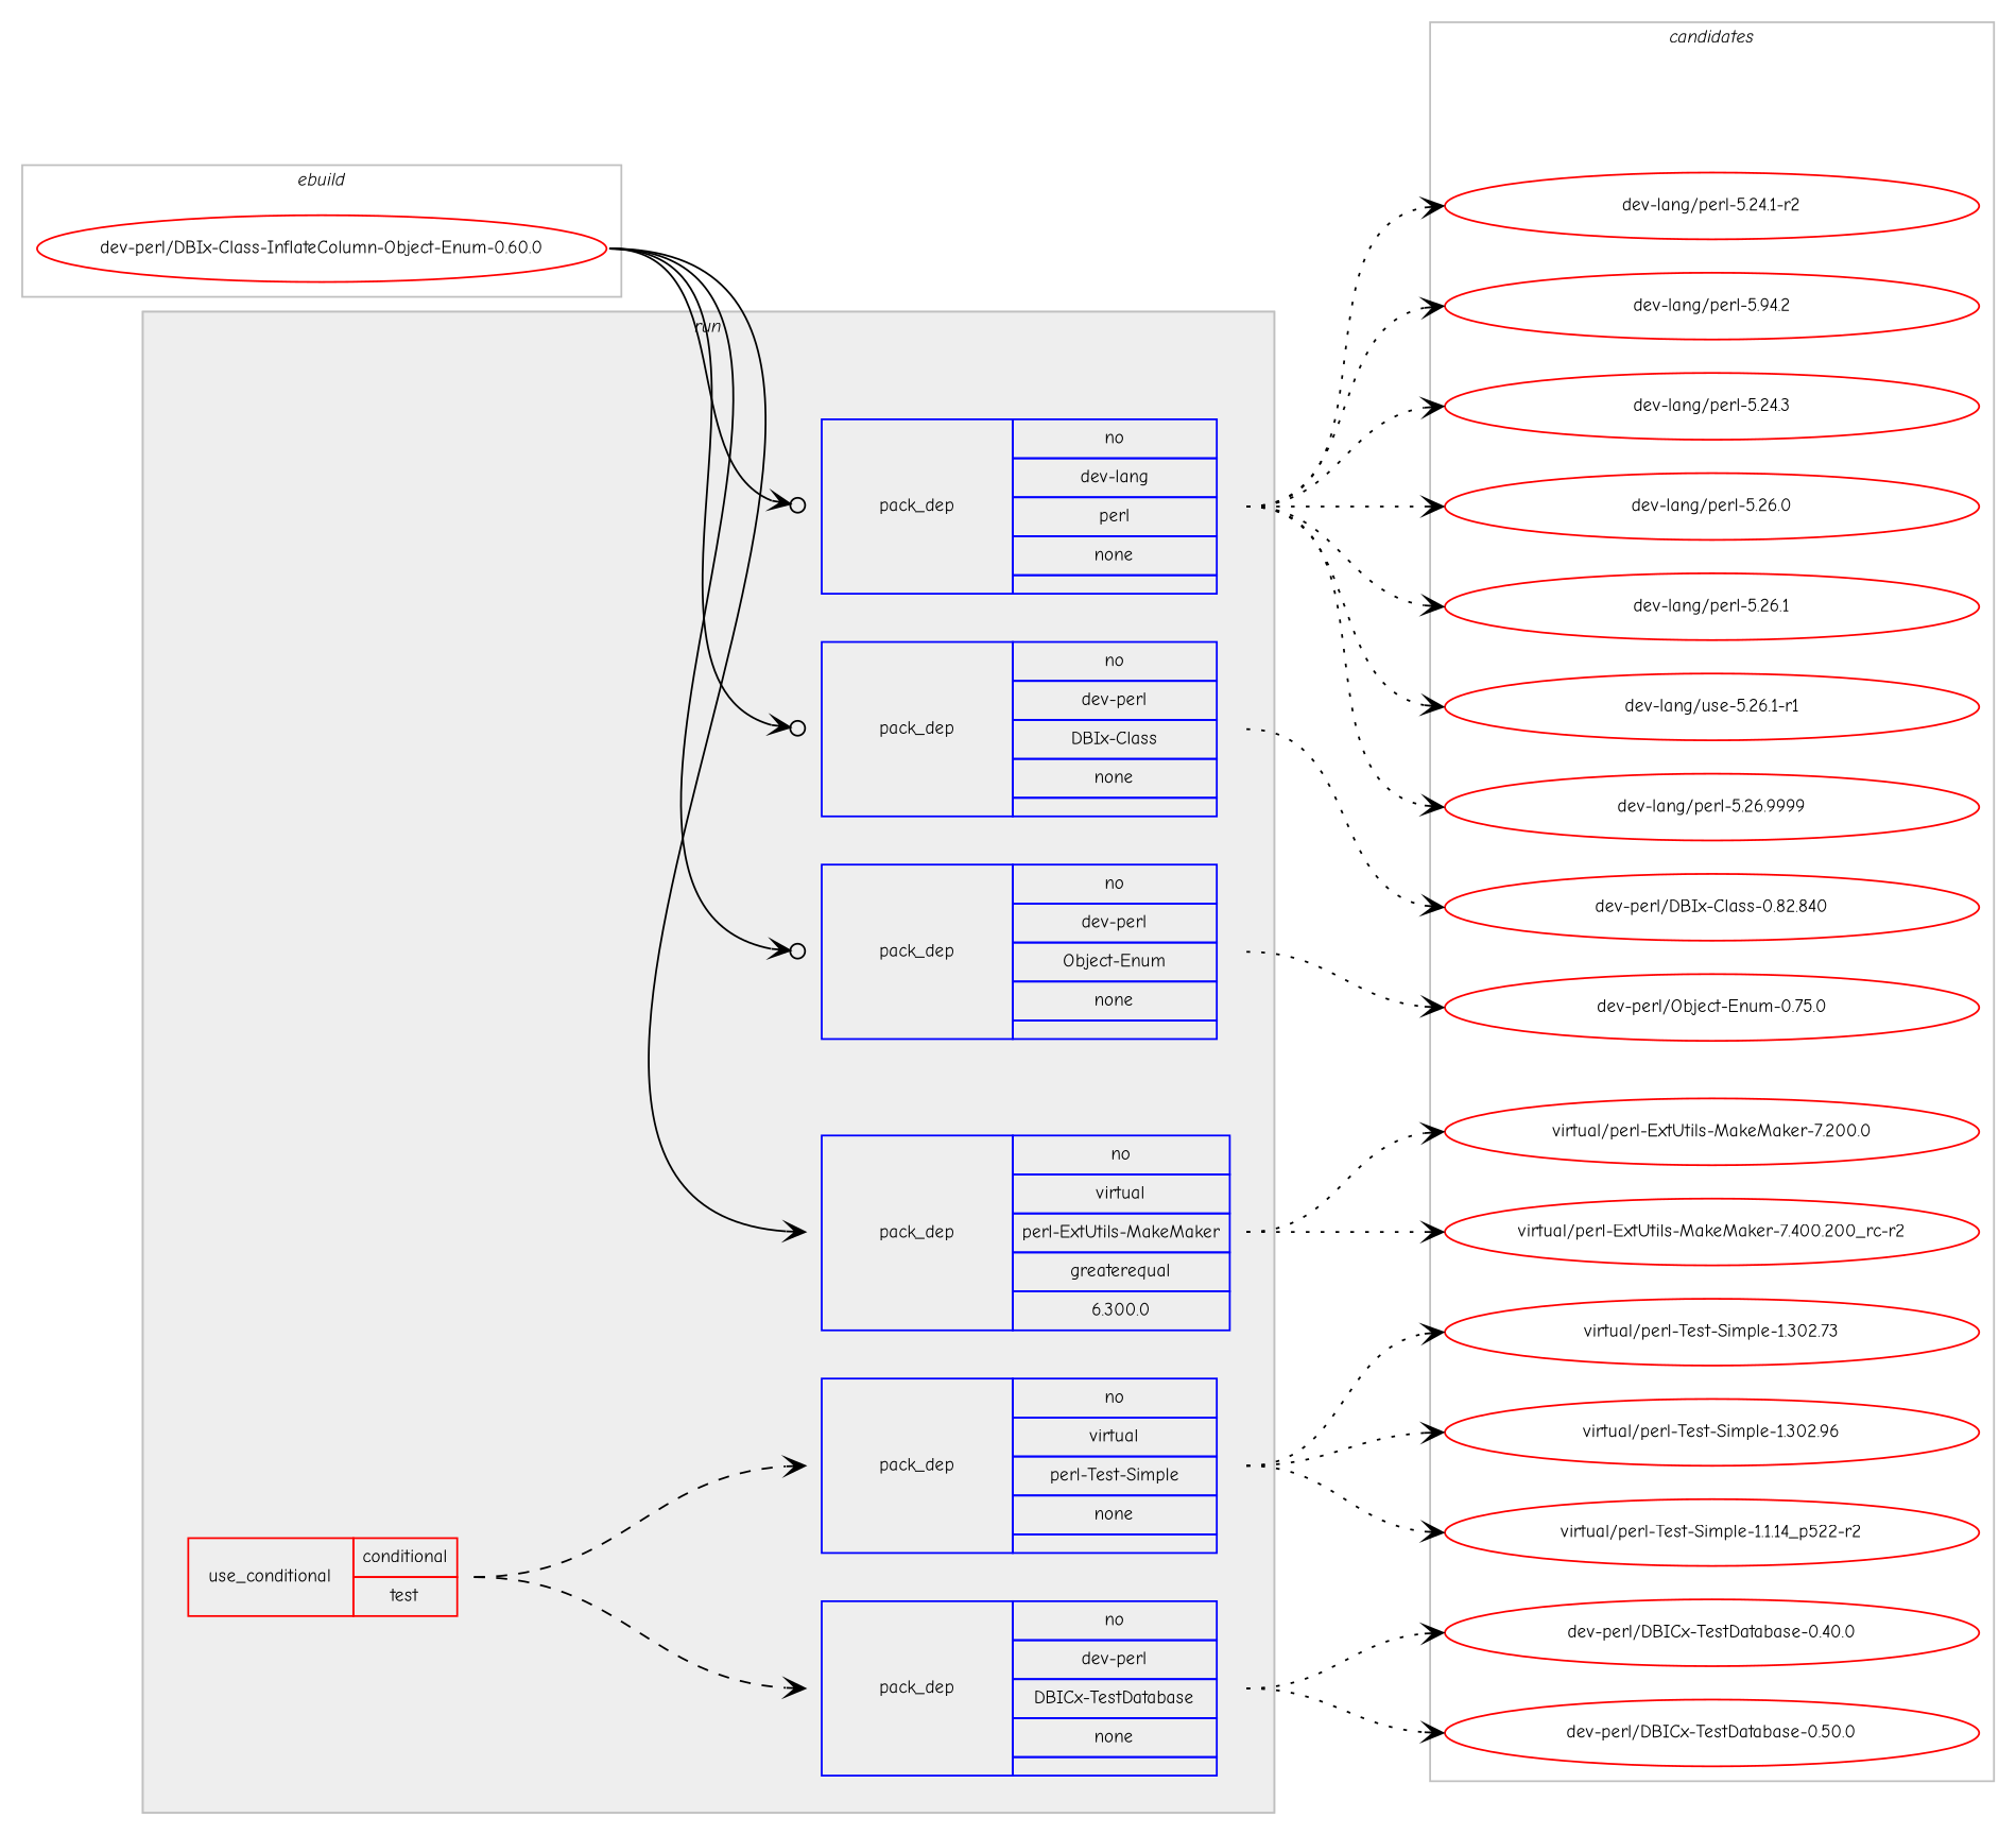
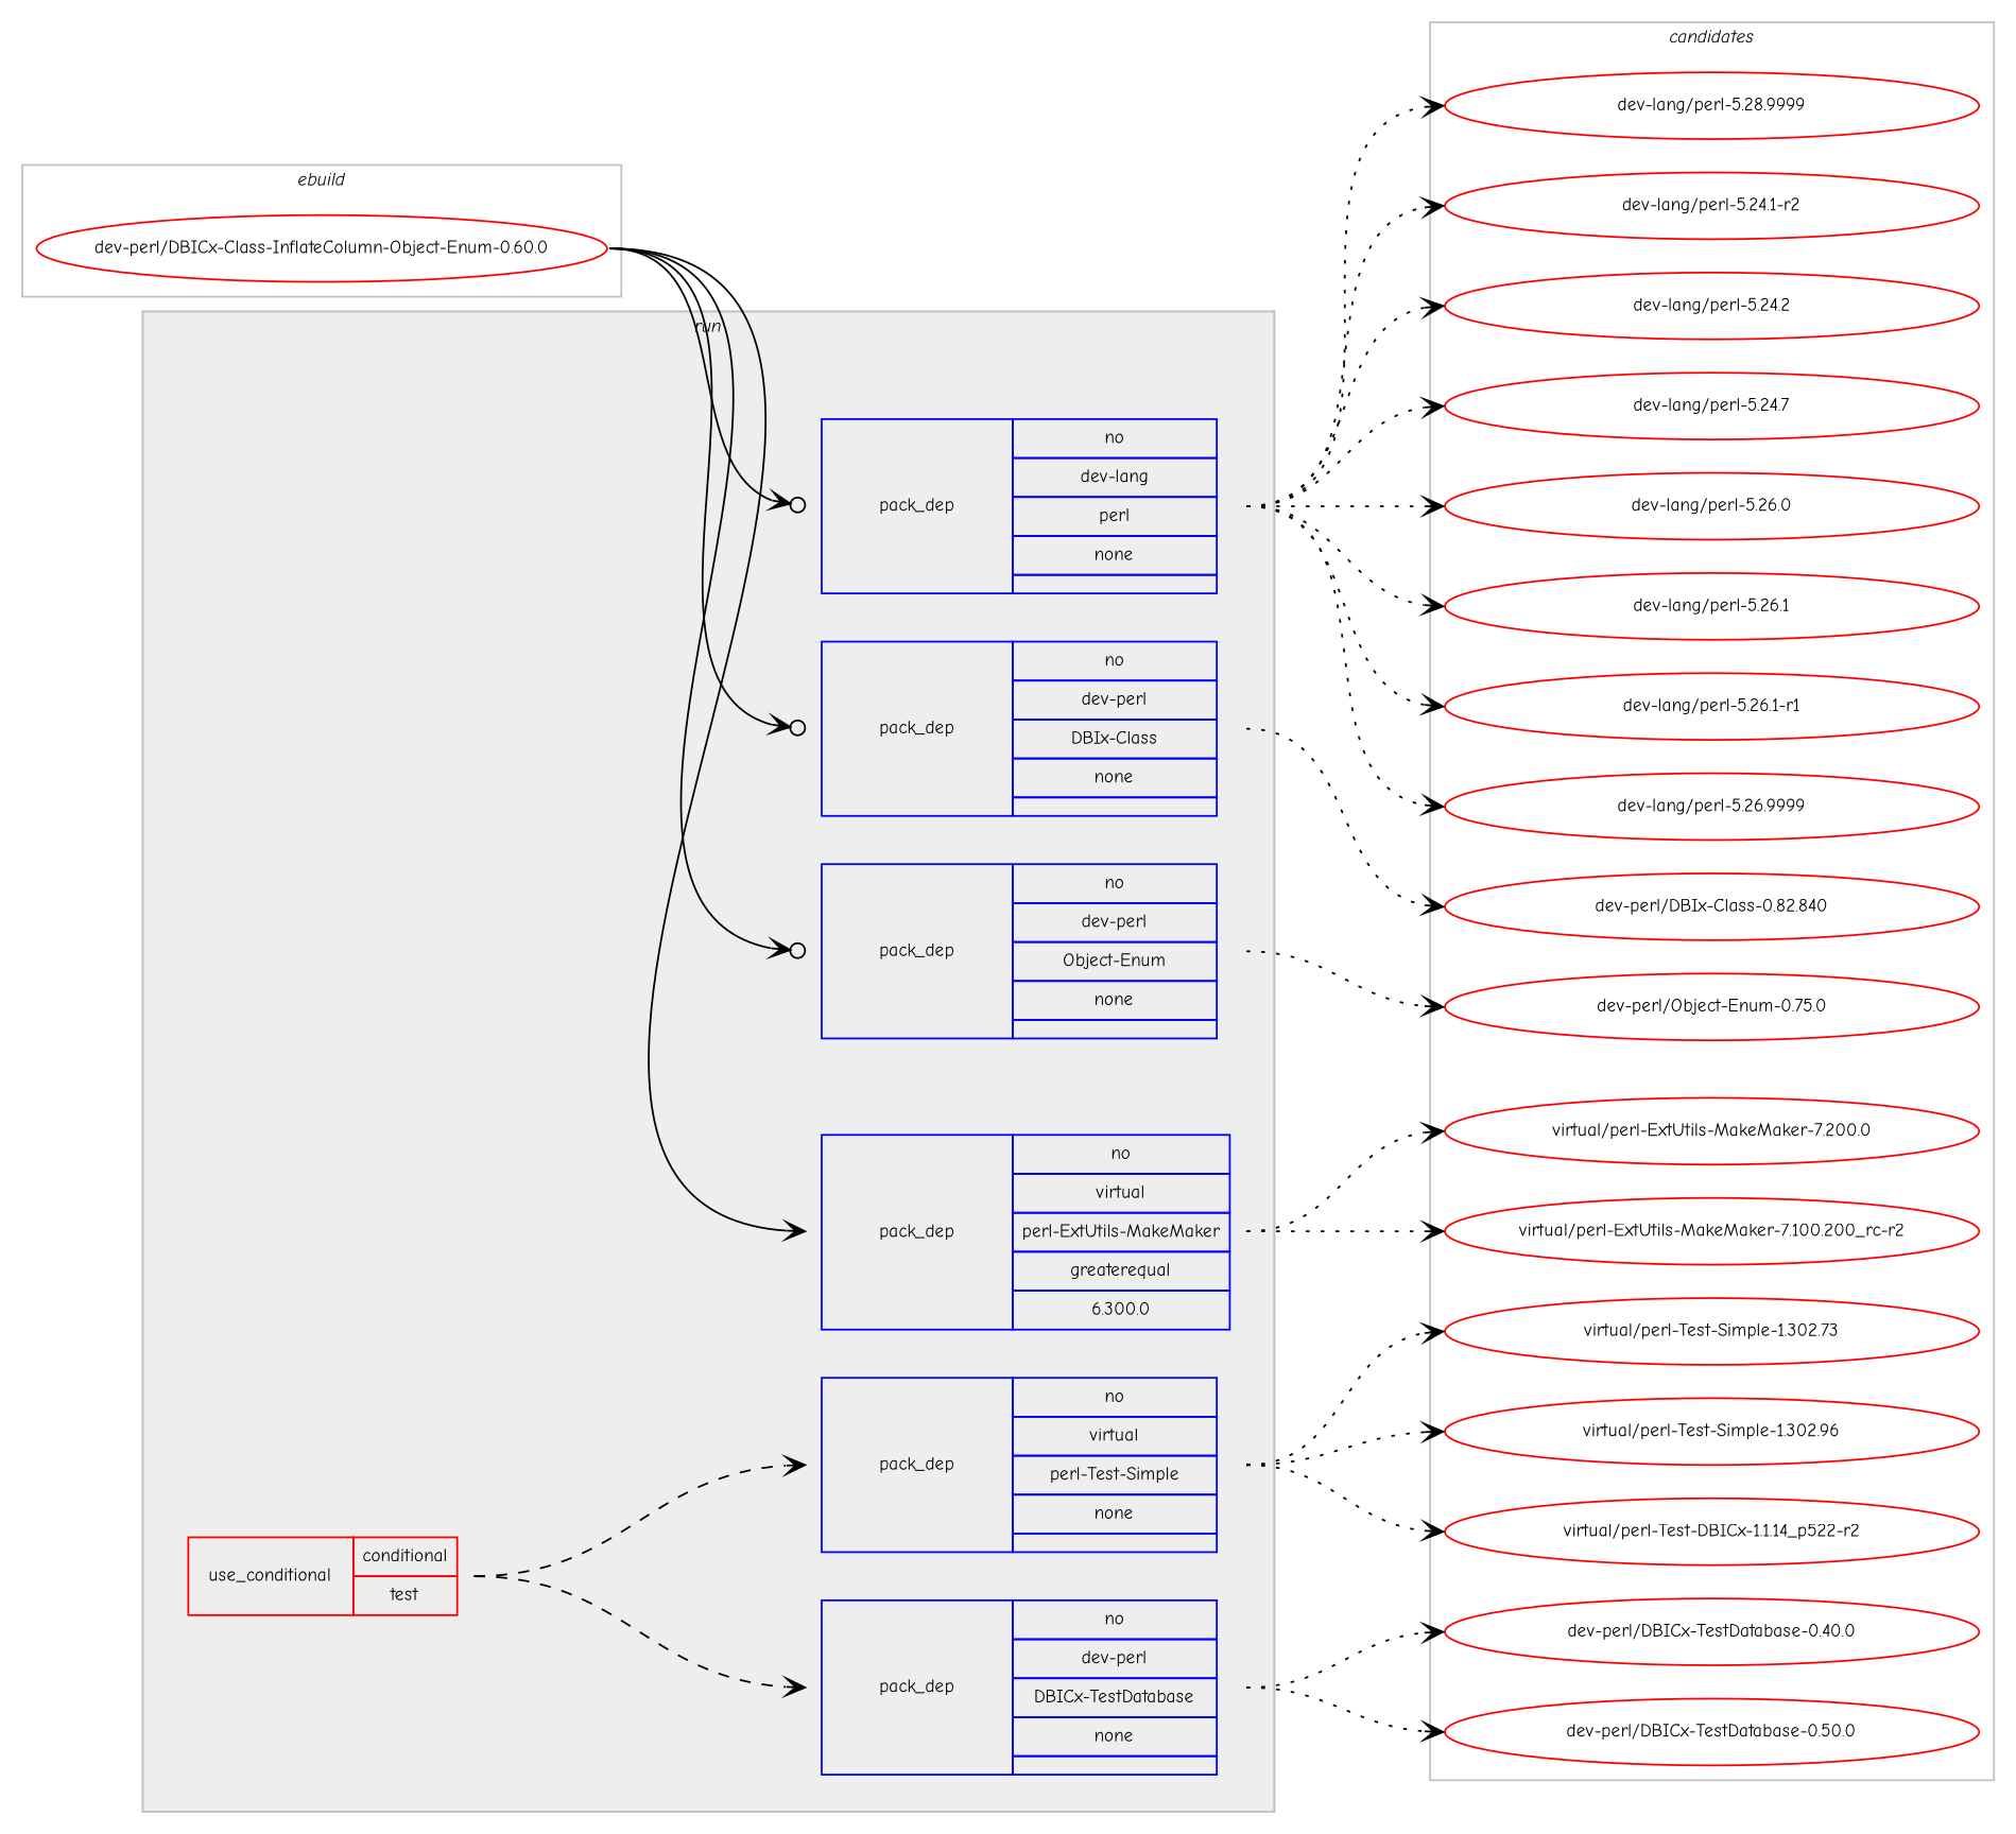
  digraph {
    compound=true
    concentrate=true
    fontname="Comic Neue"
    fontsize=10
    newrank=true
    rankdir=LR
    ranksep=1.5
    node [color=red fontname="Comic Neue" fontsize=10]
    edge [arrowhead=vee fontname="Comic Neue" headport=w style=dotted tailport=e weight=100]
-   n1 [label="dev-perl/DBIx-Class-InflateColumn-Object-Enum-0.60.0" width=4]
+   n1 [label="dev-perl/DBICx-Class-InflateColumn-Object-Enum-0.60.0" width=4]
    n2 [color=blue label=<<TABLE BORDER="0" CELLBORDER="1" CELLSPACING="0" CELLPADDING="4" WIDTH="220"><TR><TD ROWSPAN="6" CELLPADDING="30">pack_dep</TD></TR><TR><TD WIDTH="110">no</TD></TR><TR><TD>dev-perl</TD></TR><TR><TD>DBICx-TestDatabase</TD></TR><TR><TD>none</TD></TR><TR><TD></TD></TR></TABLE>> shape=none]
    n3 [color=blue label=<<TABLE BORDER="0" CELLBORDER="1" CELLSPACING="0" CELLPADDING="4" WIDTH="220"><TR><TD ROWSPAN="6" CELLPADDING="30">pack_dep</TD></TR><TR><TD WIDTH="110">no</TD></TR><TR><TD>virtual</TD></TR><TR><TD>perl-Test-Simple</TD></TR><TR><TD>none</TD></TR><TR><TD></TD></TR></TABLE>> shape=none]
    n4 [label=<<TABLE BORDER="0" CELLBORDER="1" CELLSPACING="0" CELLPADDING="4"><TR><TD ROWSPAN="3" CELLPADDING="10">use_conditional</TD></TR><TR><TD>conditional</TD></TR><TR><TD>test</TD></TR></TABLE>> shape=none]
    n5 [color=blue label=<<TABLE BORDER="0" CELLBORDER="1" CELLSPACING="0" CELLPADDING="4" WIDTH="220"><TR><TD ROWSPAN="6" CELLPADDING="30">pack_dep</TD></TR><TR><TD WIDTH="110">no</TD></TR><TR><TD>virtual</TD></TR><TR><TD>perl-ExtUtils-MakeMaker</TD></TR><TR><TD>greaterequal</TD></TR><TR><TD>6.300.0</TD></TR></TABLE>> shape=none]
    n6 [color=blue label=<<TABLE BORDER="0" CELLBORDER="1" CELLSPACING="0" CELLPADDING="4" WIDTH="220"><TR><TD ROWSPAN="6" CELLPADDING="30">pack_dep</TD></TR><TR><TD WIDTH="110">no</TD></TR><TR><TD>dev-lang</TD></TR><TR><TD>perl</TD></TR><TR><TD>none</TD></TR><TR><TD></TD></TR></TABLE>> shape=none]
    n7 [color=blue label=<<TABLE BORDER="0" CELLBORDER="1" CELLSPACING="0" CELLPADDING="4" WIDTH="220"><TR><TD ROWSPAN="6" CELLPADDING="30">pack_dep</TD></TR><TR><TD WIDTH="110">no</TD></TR><TR><TD>dev-perl</TD></TR><TR><TD>DBIx-Class</TD></TR><TR><TD>none</TD></TR><TR><TD></TD></TR></TABLE>> shape=none]
    n8 [color=blue label=<<TABLE BORDER="0" CELLBORDER="1" CELLSPACING="0" CELLPADDING="4" WIDTH="220"><TR><TD ROWSPAN="6" CELLPADDING="30">pack_dep</TD></TR><TR><TD WIDTH="110">no</TD></TR><TR><TD>dev-perl</TD></TR><TR><TD>Object-Enum</TD></TR><TR><TD>none</TD></TR><TR><TD></TD></TR></TABLE>> shape=none]
    n9 [label="dev-perl/DBICx-TestDatabase-0.40.0" width=4]
    n10 [label="dev-perl/DBICx-TestDatabase-0.50.0" width=4]
-   n11 [label="virtual/perl-Test-Simple-1.1.14_p522-r2" width=4]
+   n11 [label="virtual/perl-Test-DBICx-1.1.14_p522-r2" width=4]
    n12 [label="virtual/perl-Test-Simple-1.302.73" width=4]
    n13 [label="virtual/perl-Test-Simple-1.302.96" width=4]
-   n14 [label="virtual/perl-ExtUtils-MakeMaker-7.400.200_rc-r2" width=4]
+   n14 [label="virtual/perl-ExtUtils-MakeMaker-7.100.200_rc-r2" width=4]
    n15 [label="virtual/perl-ExtUtils-MakeMaker-7.200.0" width=4]
    n16 [label="dev-lang/perl-5.24.1-r2" width=4]
-   n17 [label="dev-lang/perl-5.94.2" width=4]
-   n18 [label="dev-lang/perl-5.24.3" width=4]
+   n17 [label="dev-lang/perl-5.24.2" width=4]
+   n18 [label="dev-lang/perl-5.24.7" width=4]
    n19 [label="dev-lang/perl-5.26.0" width=4]
    n20 [label="dev-lang/perl-5.26.1" width=4]
-   n21 [label="dev-lang/use-5.26.1-r1" width=4]
+   n21 [label="dev-lang/perl-5.26.1-r1" width=4]
    n22 [label="dev-lang/perl-5.26.9999" width=4]
+   n23 [label="dev-lang/perl-5.28.9999" width=4]
    n24 [label="dev-perl/DBIx-Class-0.82.840" width=4]
    n25 [label="dev-perl/Object-Enum-0.75.0" width=4]
    subgraph cluster_1 {
      color=gray
      label=<<i>ebuild</i>>
      rank=same
      n1
    }
    subgraph cluster_2 {
      color=gray
      label=<<i>dependencies</i>>
      subgraph cluster_3 {
        color=gray
        fillcolor="#eeeeee"
        label=<<i>compile</i>>
        style=filled
        subgraph sub_4 {
          color=gray
          fillcolor="#eeeeee"
          label=<<i>compile</i>>
          style=filled
          n4
          subgraph sub_5 {
            color=gray
            fillcolor="#eeeeee"
            label=<<i>compile</i>>
            style=filled
            n2
          }
          subgraph sub_6 {
            color=gray
            fillcolor="#eeeeee"
            label=<<i>compile</i>>
            style=filled
            n3
          }
        }
        subgraph sub_7 {
          color=gray
          fillcolor="#eeeeee"
          label=<<i>compile</i>>
          style=filled
          n5
        }
      }
      subgraph cluster_8 {
        color=gray
        fillcolor="#eeeeee"
        label=<<i>compile and run</i>>
        style=filled
        subgraph sub_9 {
          color=gray
          fillcolor="#eeeeee"
          label=<<i>compile and run</i>>
          style=filled
          n6
        }
        subgraph sub_10 {
          color=gray
          fillcolor="#eeeeee"
          label=<<i>compile and run</i>>
          style=filled
          n7
        }
        subgraph sub_11 {
          color=gray
          fillcolor="#eeeeee"
          label=<<i>compile and run</i>>
          style=filled
          n8
        }
      }
      subgraph cluster_12 {
        color=gray
        fillcolor="#eeeeee"
        label=<<i>run</i>>
        style=filled
      }
    }
    subgraph cluster_13 {
      color=gray
      label=<<i>candidates</i>>
      rank=same
      subgraph sub_14 {
        color=black
        label=<<i>candidates</i>>
        nodesep=1
        rank=same
        n9
        n10
      }
      subgraph sub_15 {
        color=black
        label=<<i>candidates</i>>
        nodesep=1
        rank=same
        n11
        n12
        n13
      }
      subgraph sub_16 {
        color=black
        label=<<i>candidates</i>>
        nodesep=1
        rank=same
        n14
        n15
      }
      subgraph sub_17 {
        color=black
        label=<<i>candidates</i>>
        nodesep=1
        rank=same
        n16
        n17
        n18
        n19
        n20
        n21
        n22
+       n23
      }
      subgraph sub_18 {
        color=black
        label=<<i>candidates</i>>
        nodesep=1
        rank=same
        n24
      }
      subgraph sub_19 {
        color=black
        label=<<i>candidates</i>>
        nodesep=1
        rank=same
        n25
      }
    }
    n1 -> n5 [style=solid weight=20]
    n1 -> n6 [arrowhead=odotvee style=solid weight=20]
    n1 -> n7 [arrowhead=odotvee style=solid weight=20]
    n1 -> n8 [arrowhead=odotvee style=solid weight=20]
    n2 -> n9
    n2 -> n10
    n3 -> n11
    n3 -> n12
    n3 -> n13
    n4 -> n2 [style=dashed weight=20]
    n4 -> n3 [style=dashed weight=20]
    n5 -> n14
    n5 -> n15
    n6 -> n16
    n6 -> n17
    n6 -> n18
    n6 -> n19
    n6 -> n20
    n6 -> n21
    n6 -> n22
+   n6 -> n23
    n7 -> n24
    n8 -> n25
  }
